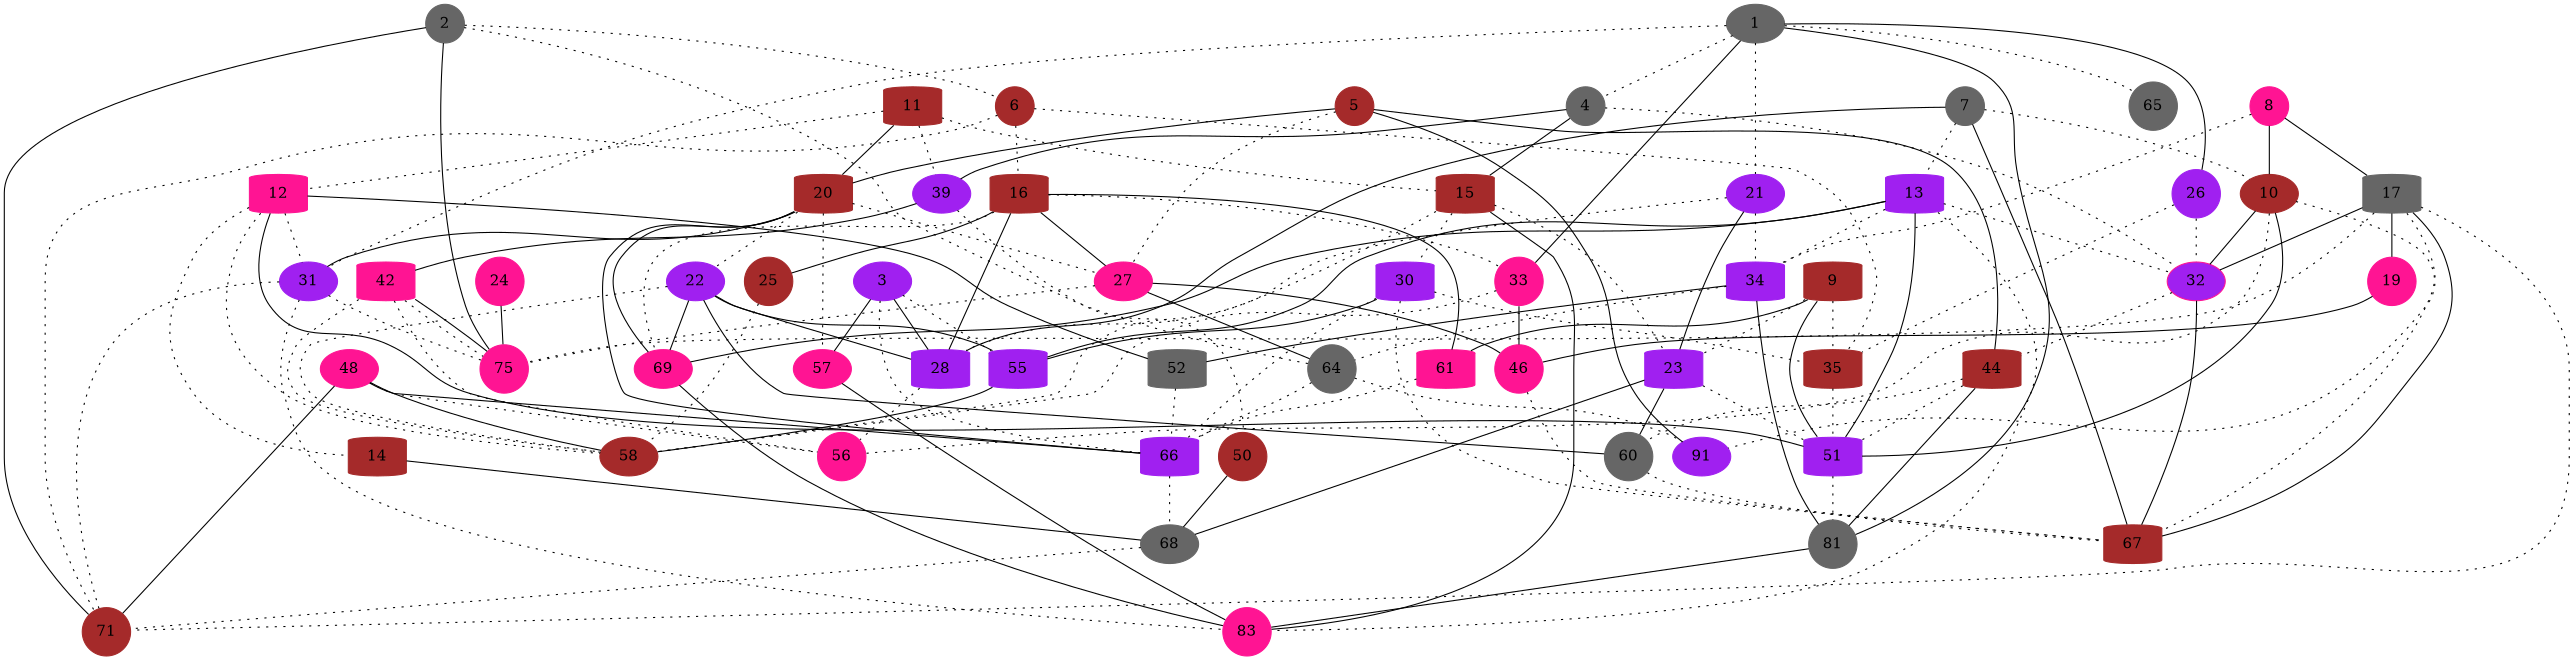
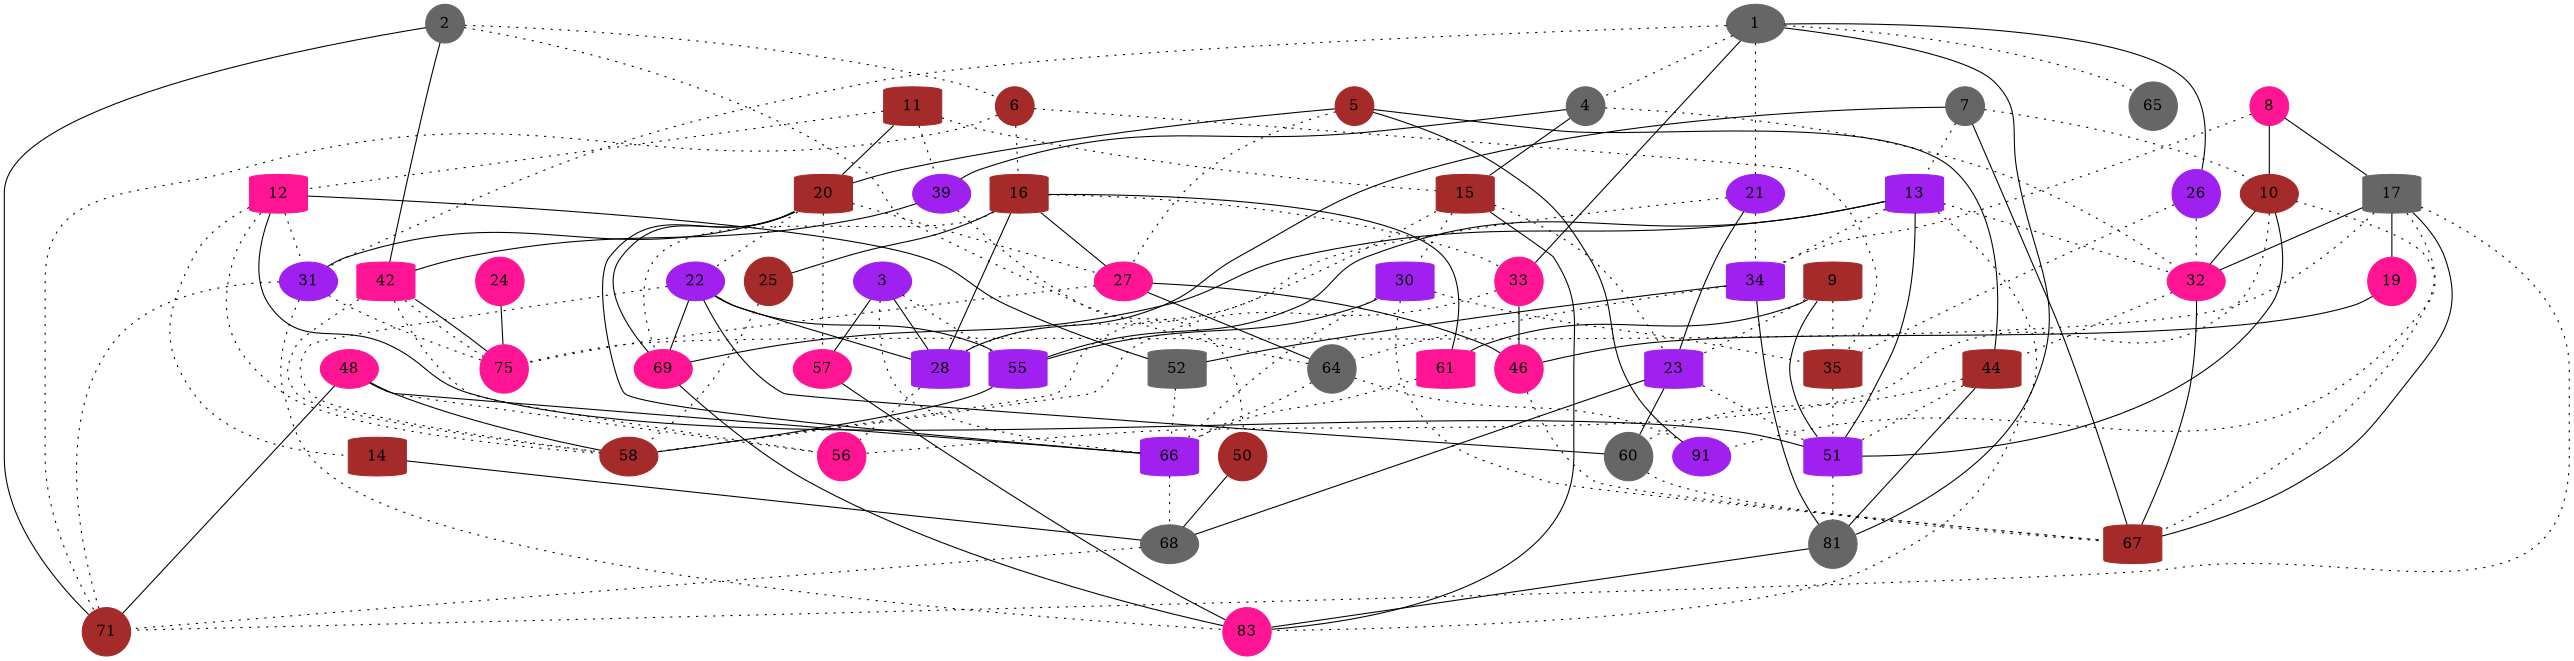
  graph {
    node [color=deeppink shape=cylinder style=filled]
    edge [style=dotted]
    1 [color=gray40 shape=ellipse super="+29"]
    4 [color=gray40 shape=circle]
    21 [color=purple shape=ellipse super="+88"]
    26 [color=purple shape=circle super="+92"]
    31 [color=purple shape=ellipse super="+84"]
    33 [shape=circle super="+79"]
    65 [color=gray40 shape=circle]
    81 [color=gray40 shape=circle super="+82"]
    15 [color=brown super="+87"]
-   32 [shape=ellipse super="+72" fillcolor=purple]
+   32 [shape=ellipse super="+72"]
    39 [color=purple shape=ellipse super="+45"]
    28 [color=purple super="+40"]
    34 [color=purple super="+38"]
    23 [color=purple super="+47"]
    35 [color=brown super="+59"]
    71 [color=brown shape=circle super="+89"]
    83 [shape=circle super="+85"]
    75 [shape=circle]
    58 [color=brown shape=ellipse super="+76"]
    46 [shape=circle]
    6 [color=brown shape=circle super="+36"]
    16 [color=brown]
    2 [color=gray40 shape=circle]
    42 [super="+78"]
    64 [color=gray40 shape=circle super="+86"]
    56 [shape=circle]
    66 [color=purple super="+70"]
    91 [color=purple shape=ellipse]
    3 [color=purple shape=ellipse]
    55 [color=purple]
    57 [shape=ellipse]
    68 [color=gray40 shape=ellipse super="+73"]
    30 [color=purple super="+53"]
    44 [color=brown super="+54"]
    67 [color=brown super="+80"]
    50 [color=brown shape=circle]
    5 [color=brown shape=circle super="+49"]
    20 [color=brown super="+63"]
    27 [shape=ellipse super="+74"]
    69 [shape=ellipse super="+90"]
    22 [color=purple shape=ellipse super="+41"]
    51 [color=purple super="+77"]
    60 [color=gray40 shape=circle]
    61
    25 [color=brown shape=circle]
    10 [color=brown shape=ellipse super="+43"]
    7 [color=gray40 shape=circle]
    13 [color=purple super="+18"]
    8 [shape=circle]
    17 [color=gray40 super="+37"]
    19 [shape=circle]
    52 [color=gray40]
    9 [color=brown]
    12 [super="+62"]
    14 [color=brown]
    11 [color=brown]
    24 [shape=circle]
    48 [shape=ellipse]
    1 -- 4
    1 -- 21
    1 -- 26 [style=solid]
    1 -- 31
    1 -- 33 [style=solid]
    1 -- 65
    1 -- 81 [style=solid]
    4 -- 15 [style=solid]
    4 -- 32
    4 -- 39 [style=solid]
    21 -- 28
    21 -- 34
    21 -- 23 [style=solid]
    26 -- 32 [weight=2]
    26 -- 35
    31 -- 71
    31 -- 83
    31 -- 75
    33 -- 58
    33 -- 46 [style=solid]
    81 -- 83 [style=solid]
    15 -- 23
    15 -- 83 [style=solid]
    15 -- 58
    15 -- 30
    32 -- 44
    32 -- 67 [style=solid]
    39 -- 42 [style=solid weight=2]
    39 -- 50
    28 -- 56
    34 -- 81 [style=solid]
    34 -- 64
    34 -- 52 [style=solid]
    23 -- 68 [style=solid weight=2]
    23 -- 51
    23 -- 60 [style=solid]
    35 -- 51
    46 -- 67
    6 -- 35
    6 -- 71
    6 -- 16
    16 -- 33
    16 -- 28 [style=solid]
    16 -- 27 [style=solid]
    16 -- 69
    16 -- 61 [style=solid]
    16 -- 25 [style=solid]
    2 -- 71 [style=solid]
    2 -- 6
-   2 -- 75 [style=solid]
+   2 -- 42 [style=solid]
    2 -- 64
    42 -- 75
    42 -- 75 [style=solid]
    42 -- 58
    42 -- 56
    64 -- 66
    64 -- 91
    66 -- 68 [weight=2]
    3 -- 28 [style=solid]
    3 -- 66
    3 -- 55
    3 -- 57 [style=solid]
    55 -- 58 [style=solid]
    57 -- 83 [style=solid]
    68 -- 71
    30 -- 35
    30 -- 66
    30 -- 55 [style=solid]
    30 -- 67
    44 -- 81 [style=solid]
    44 -- 51
    44 -- 60
    50 -- 68 [style=solid]
    5 -- 91 [style=solid]
    5 -- 44 [style=solid]
    5 -- 20 [style=solid]
    5 -- 27
    20 -- 31 [style=solid]
    20 -- 66 [style=solid]
    20 -- 57
    20 -- 27
    20 -- 69 [style=solid]
    20 -- 22
    27 -- 75
    27 -- 46 [style=solid]
    27 -- 64 [style=solid]
    69 -- 83 [style=solid]
    22 -- 28 [style=solid]
    22 -- 58
    22 -- 55 [style=solid]
    22 -- 69 [style=solid]
    22 -- 60 [style=solid]
    51 -- 81
    60 -- 67
    61 -- 66
    25 -- 58
    10 -- 32 [style=solid]
    10 -- 56
    10 -- 67
    10 -- 51 [style=solid]
    7 -- 28 [style=solid]
    7 -- 67 [style=solid]
    7 -- 10
    7 -- 13
    13 -- 32
    13 -- 34
    13 -- 83
    13 -- 55 [style=solid]
    13 -- 69 [style=solid]
    13 -- 51 [style=solid]
    8 -- 34
    8 -- 10 [style=solid]
    8 -- 17 [style=solid]
    17 -- 32 [style=solid]
    17 -- 71
    17 -- 75
    17 -- 91
    17 -- 67 [style=solid]
    17 -- 19 [style=solid]
    19 -- 46 [style=solid]
    52 -- 66
    9 -- 23
    9 -- 35
    9 -- 51 [style=solid]
    9 -- 61 [style=solid]
    12 -- 31
    12 -- 58
    12 -- 51 [style=solid]
    12 -- 52 [style=solid]
    12 -- 14
    14 -- 68 [style=solid]
    11 -- 15
    11 -- 39
    11 -- 20 [style=solid]
    11 -- 12
    24 -- 75 [style=solid]
    48 -- 71 [style=solid]
    48 -- 58 [style=solid]
    48 -- 56
    48 -- 66 [style=solid]
  }
